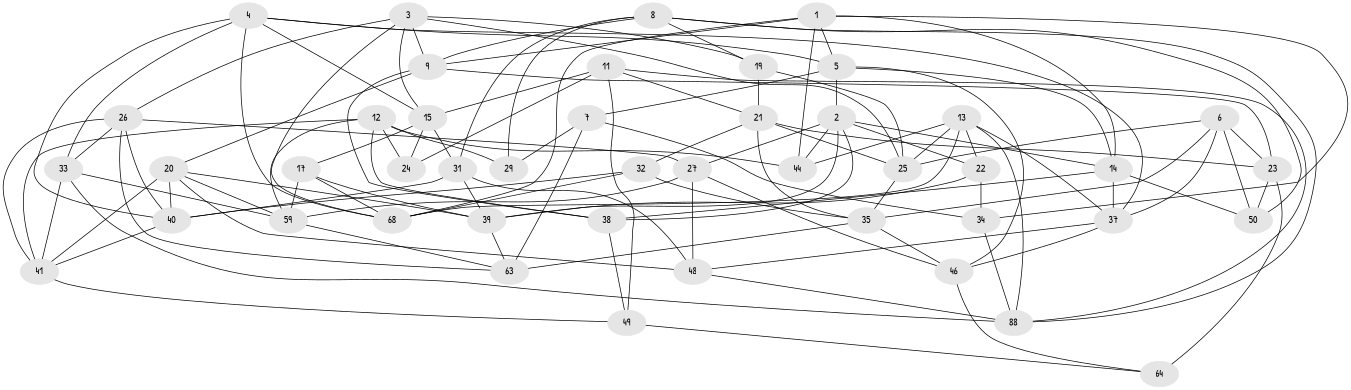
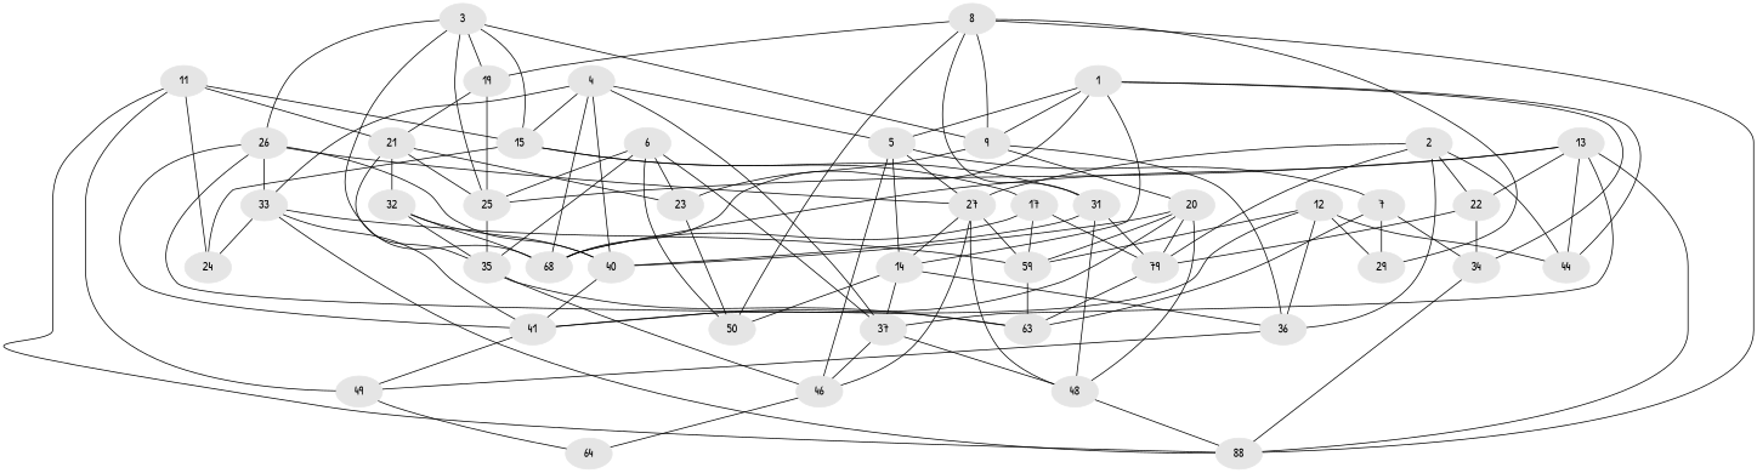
  graph {
    fontname="Patrick Hand"
    node [color=gray90 fontname="Patrick Hand" style=filled]
    edge [fontname="Patrick Hand"]
    1 [super="+56"]
    5 [super="+71"]
    9 [super="+10"]
    14 [super="+78"]
    34
    44
    68 [super="+69"]
    27 [super="+38"]
    7 [super="+79"]
    46 [super="+74"]
-   36 [super="+43" label=38]
+   36 [super="+43"]
    23 [super="+42"]
    20 [super="+54"]
    37 [super="+47"]
    50
    n16 [label=88 super="+60"]
    2 [super="+75"]
    22
-   39 [super="+45"]
+   39 [super="+45" label=79]
    59 [super="+77"]
    48 [super="+70"]
    49
    63 [super="+72"]
    3 [super="+73"]
    15 [super="+30"]
    19
    25 [super="+28"]
    26 [super="+61"]
    31 [super="+52"]
    24
    17
    21 [super="+51"]
    35 [super="+55"]
    33 [super="+62"]
    40 [super="+65"]
    41 [super="+66"]
    4 [super="+53"]
    29
    64
    6 [super="+76"]
    8 [super="+67"]
    11 [super="+16"]
    32
    12 [super="+57"]
    13 [super="+18"]
    1 -- 5
    1 -- 9
    1 -- 14
    1 -- 34
    1 -- 44
    1 -- 68
    5 -- 14
-   5 -- 2
+   5 -- 27
    5 -- 7
    5 -- 46
    9 -- 36
    9 -- 23
    9 -- 20
    14 -- 36
    14 -- 37
    14 -- 50
    34 -- n16
    27 -- 46
    27 -- 59
    27 -- 48
    7 -- 34
    7 -- 63 [weight=2]
    7 -- 29 [weight=2]
    46 -- 64
    36 -- 49
    23 -- 50
-   23 -- 64 [weight=2]
    20 -- 39
    20 -- 59
    20 -- 48
    20 -- 40
    20 -- 41
    37 -- 46
    37 -- 48
-   2 -- 14
+   27 -- 14
    2 -- 44
    2 -- 27
    2 -- 36
    2 -- 22
    2 -- 39
    22 -- 34
    22 -- 39
    39 -- 63
    59 -- 63
    48 -- n16
    49 -- 64
    3 -- 9
    3 -- 68
    3 -- 15
    3 -- 19
    3 -- 25
    3 -- 26
    15 -- 31
    15 -- 24
    15 -- 17
    19 -- 25
    19 -- 21
    25 -- 35
    26 -- 27
    26 -- 63
    26 -- 33
    26 -- 40
    26 -- 41
    31 -- 39
    31 -- 48 [weight=2]
    31 -- 40
    17 -- 68
    17 -- 39
    17 -- 59
    21 -- 23
    21 -- 25
    21 -- 35
    21 -- 32
    35 -- 46
    35 -- 63
    33 -- n16
    33 -- 59
    33 -- 41
    40 -- 41
    41 -- 49
    4 -- 5
    4 -- 68
    4 -- 37
    4 -- 15
    4 -- 33
    4 -- 40
    6 -- 23
    6 -- 37
    6 -- 50
    6 -- 25
    6 -- 35
    8 -- 9
    8 -- 50
    8 -- n16
    8 -- 19
    8 -- 31
    8 -- 29
    11 -- n16
    11 -- 49
    11 -- 15
    11 -- 24 [weight=2]
    11 -- 21
    32 -- 68
    32 -- 35
    32 -- 40
    12 -- 44
    12 -- 36
    12 -- 59
-   12 -- 24
+   33 -- 24
    12 -- 41
    12 -- 29
    13 -- 44
    13 -- 68
    13 -- 37
    13 -- n16
    13 -- 22
    13 -- 25
  }
